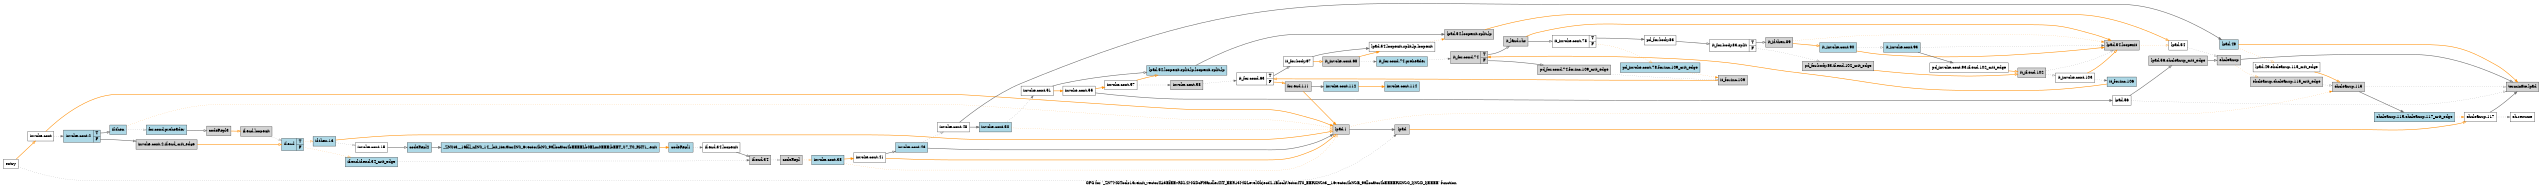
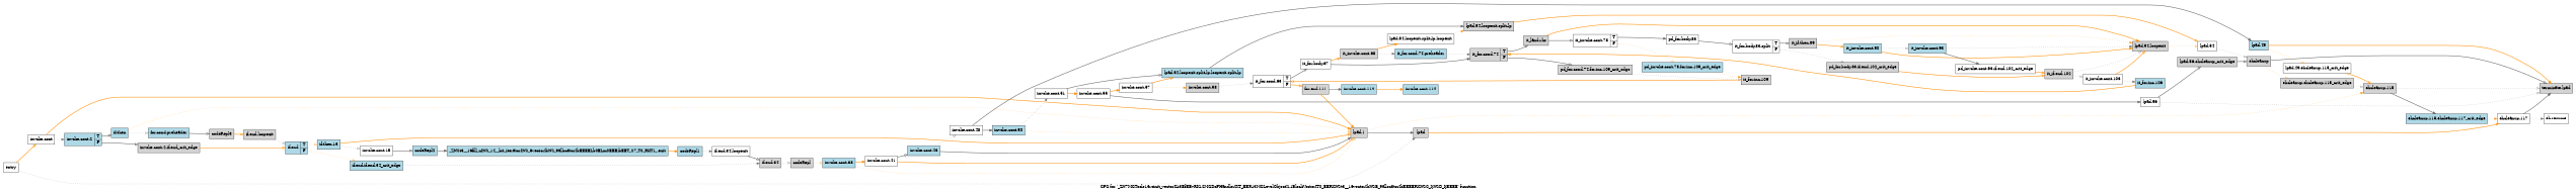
  digraph {
    label="CFG for '_ZN7MGTools13reinit_vectorILi3EfEEvRK12MGDoFHandlerIXT_EER13MGLevelObjectI11BlockVectorIT0_EERKNSt3__16vectorIbNSB_9allocatorIbEEEERKNSC_IjNSD_IjEEEE' function"
    rankdir=LR
    node [fillcolor=lightgrey shape=record style=filled]
    edge [arrowhead=onormal color=gray40 style=bold]
    n1 [fillcolor=white label="{entry}"]
    n2 [fillcolor=white label="{invoke.cont}"]
    n3 [label="{lpad}"]
    n4 [fillcolor=lightblue label="{invoke.cont.2|{<s0>T|<s1>F}}"]
    n5 [label="{lpad.1}"]
    n6 [fillcolor=white label="{ehcleanup.117}"]
    n7 [fillcolor=lightblue label="{if.then}"]
    n8 [label="{invoke.cont.2.if.end_crit_edge}"]
    n9 [label="{ehcleanup.115}"]
    n10 [label="{terminate.lpad}"]
    n11 [fillcolor=white label="{eh.resume}"]
    n12 [fillcolor=lightblue label="{for.cond.preheader}"]
    n13 [fillcolor=lightblue label="{if.end|{<s0>T|<s1>F}}"]
    n14 [fillcolor=lightblue label="{ehcleanup.115.ehcleanup.117_crit_edge}"]
    n15 [label="{codeRepl3}"]
    n16 [fillcolor=lightblue label="{if.then.13}"]
    n17 [fillcolor=lightblue label="{if.end.if.end.34_crit_edge}"]
    n18 [fillcolor=white label="{invoke.cont.15}"]
    n19 [label="{if.end.34}"]
    n20 [label="{if.end.loopexit}"]
    n21 [fillcolor=lightblue label="{codeRepl2}"]
    n22 [label="{codeRepl}"]
    n23 [fillcolor=lightblue label="{invoke.cont.38}"]
    n24 [fillcolor=lightblue label="{_ZNSt3__16fill_nINS_14__bit_iteratorINS_6vectorIbNS_9allocatorIbEEEELb0ELm0EEEjbEET_S7_T0_RKT1_.exit}"]
    n25 [fillcolor=lightblue label="{codeRepl1}"]
    n26 [fillcolor=white label="{if.end.34.loopexit}"]
    n27 [fillcolor=white label="{invoke.cont.41}"]
    n28 [fillcolor=lightblue label="{invoke.cont.43}"]
    n29 [fillcolor=white label="{invoke.cont.48}"]
    n30 [fillcolor=lightblue label="{invoke.cont.50}"]
    n31 [fillcolor=lightblue label="{lpad.49}"]
    n32 [fillcolor=white label="{invoke.cont.51}"]
    n33 [fillcolor=white label="{lpad.49.ehcleanup.115_crit_edge}"]
    n34 [fillcolor=white label="{invoke.cont.55}"]
    n35 [fillcolor=lightblue label="{lpad.54.loopexit.split-lp.loopexit.split-lp}"]
    n36 [fillcolor=white label="{invoke.cont.57}"]
    n37 [fillcolor=white label="{lpad.56}"]
    n38 [label="{lpad.54.loopexit.split-lp}"]
    n39 [label="{invoke.cont.58}"]
    n40 [label="{lpad.56.ehcleanup_crit_edge}"]
    n41 [fillcolor=white label="{lpad.54}"]
    n42 [fillcolor=white label="{it_for.cond.63|{<s0>T|<s1>F}}"]
    n43 [label="{ehcleanup}"]
    n44 [fillcolor=white label="{it_for.body.67}"]
    n45 [label="{for.end.111}"]
    n46 [label="{it_invoke.cont.68}"]
    n47 [fillcolor=white label="{lpad.54.loopexit.split-lp.loopexit}"]
    n48 [fillcolor=lightblue label="{invoke.cont.112}"]
    n49 [fillcolor=lightblue label="{it_for.cond.74.preheader}"]
    n50 [fillcolor=lightblue label="{invoke.cont.114}"]
    n51 [label="{it_for.cond.74|{<s0>T|<s1>F}}"]
    n52 [label="{it_land.rhs}"]
    n53 [label="{pd_for.cond.74.for.inc.109_crit_edge}"]
    n54 [fillcolor=white label="{it_invoke.cont.78|{<s0>T|<s1>F}}"]
    n55 [label="{lpad.54.loopexit}"]
    n56 [label="{it_for.inc.109}"]
    n57 [fillcolor=white label="{pd_for.body.83}"]
    n58 [fillcolor=lightblue label="{pd_invoke.cont.78.for.inc.109_crit_edge}"]
    n59 [fillcolor=white label="{it_for.body.83.split|{<s0>T|<s1>F}}"]
    n60 [label="{it_if.then.89}"]
    n61 [label="{pd_for.body.83.if.end.102_crit_edge}"]
    n62 [fillcolor=lightblue label="{it_invoke.cont.90}"]
    n63 [label="{it_if.end.102}"]
    n64 [fillcolor=lightblue label="{it_invoke.cont.93}"]
    n65 [fillcolor=white label="{it_invoke.cont.103}"]
    n66 [fillcolor=lightblue label="{it_for.inc.106}"]
    n67 [fillcolor=white label="{pd_invoke.cont.93.if.end.102_crit_edge}"]
    n68 [label="{ehcleanup.ehcleanup.115_crit_edge}"]
    n1 -> n2 [color=darkorange]
    n1 -> n3 [arrowhead=normal style=dotted]
    n2 -> n4 [arrowhead=normal style=dotted]
    n2 -> n5 [arrowhead=normal color=darkorange]
    n3 -> n6 [color=darkorange]
    n4 -> n7 [tailport=s0]
    n4 -> n8 [tailport=s1]
    n5 -> n3 [arrowhead=normal]
    n5 -> n9 [arrowhead=normal color=darkorange style=dotted]
    n6 -> n10 [arrowhead=normal]
    n6 -> n11 [arrowhead=normal style=dotted]
    n7 -> n5 [color=darkorange style=dotted]
    n7 -> n12 [style=dotted]
    n8 -> n13 [color=darkorange]
    n9 -> n10 [style=dotted]
    n9 -> n14 [arrowhead=normal]
    n12 -> n15
    n13 -> n16 [color=darkorange style=dotted tailport=s0]
    n13 -> n17 [color=darkorange style=dotted tailport=s1]
    n14 -> n6 [arrowhead=normal color=darkorange style=dotted]
    n15 -> n20 [color=darkorange]
    n16 -> n5 [color=darkorange]
    n16 -> n18 [style=dotted]
    n17 -> n19 [arrowhead=normal style=dotted]
    n18 -> n21
    n19 -> n22 [style=dotted]
    n20 -> n13 [style=dotted]
    n21 -> n24 [arrowhead=normal]
    n22 -> n23 [color=darkorange style=dotted]
    n23 -> n5 [color=darkorange style=dotted]
    n23 -> n27 [arrowhead=normal color=darkorange]
    n24 -> n25 [arrowhead=normal color=darkorange]
    n25 -> n26 [arrowhead=normal style=dotted]
    n26 -> n19
    n27 -> n5 [color=darkorange]
    n27 -> n28
    n28 -> n5 [arrowhead=normal]
    n28 -> n29 [style=dotted]
    n29 -> n30 [arrowhead=normal]
    n29 -> n31 [arrowhead=normal]
    n30 -> n5 [color=darkorange style=dotted]
    n30 -> n32 [arrowhead=normal style=dotted]
    n31 -> n10 [arrowhead=normal color=darkorange]
    n31 -> n33 [color=darkorange style=dotted]
    n32 -> n34 [arrowhead=normal color=darkorange]
    n32 -> n35
    n33 -> n9 [color=darkorange]
    n34 -> n36 [arrowhead=normal color=darkorange]
    n34 -> n37 [arrowhead=normal]
    n35 -> n38 [arrowhead=normal]
    n36 -> n35 [color=darkorange]
-   n36 -> n39 [arrowhead=normal style=dotted]
+   n36 -> n39 [arrowhead=normal color=darkorange style=dotted]
    n37 -> n10 [style=dotted]
    n37 -> n40
    n38 -> n41 [color=darkorange]
    n39 -> n42 [arrowhead=normal style=dotted]
    n40 -> n43
    n41 -> n43 [style=dotted]
    n42 -> n44 [tailport=s0]
    n42 -> n45 [color=darkorange tailport=s1]
    n43 -> n10
    n43 -> n68 [color=darkorange style=dotted]
    n44 -> n46 [color=darkorange]
-   n44 -> n47 [arrowhead=normal]
+   n44 -> n51 [arrowhead=normal]
    n45 -> n5 [arrowhead=normal color=darkorange]
    n45 -> n48 [arrowhead=normal]
    n46 -> n47 [arrowhead=normal color=darkorange]
    n46 -> n49 [arrowhead=normal style=dotted]
    n47 -> n38 [arrowhead=normal color=darkorange style=dotted]
    n48 -> n50 [arrowhead=normal color=darkorange]
    n49 -> n51 [arrowhead=normal style=dotted]
    n51 -> n52 [tailport=s0]
    n51 -> n53 [tailport=s1]
    n52 -> n54
    n52 -> n55 [arrowhead=normal color=darkorange]
    n53 -> n56 [style=dotted]
    n54 -> n57 [arrowhead=normal tailport=s0]
    n54 -> n58 [color=darkorange style=dotted tailport=s1]
    n55 -> n41 [color=darkorange style=dotted]
    n56 -> n42 [color=darkorange]
    n57 -> n59
    n58 -> n56 [arrowhead=normal color=darkorange style=dotted]
    n59 -> n60 [tailport=s0]
    n59 -> n61 [style=dotted tailport=s1]
    n60 -> n55 [arrowhead=normal color=darkorange style=dotted]
    n60 -> n62 [color=darkorange]
    n61 -> n63 [color=darkorange]
    n62 -> n55 [arrowhead=normal color=darkorange]
    n62 -> n64 [style=dotted]
    n63 -> n55 [style=dotted]
    n63 -> n65 [style=dotted]
    n64 -> n55 [arrowhead=normal style=dotted]
    n64 -> n67 [arrowhead=normal]
    n65 -> n55 [color=darkorange]
    n65 -> n66 [arrowhead=normal style=dotted]
    n66 -> n51 [arrowhead=normal color=darkorange]
    n67 -> n63 [color=darkorange]
    n68 -> n9 [style=dotted]
  }
